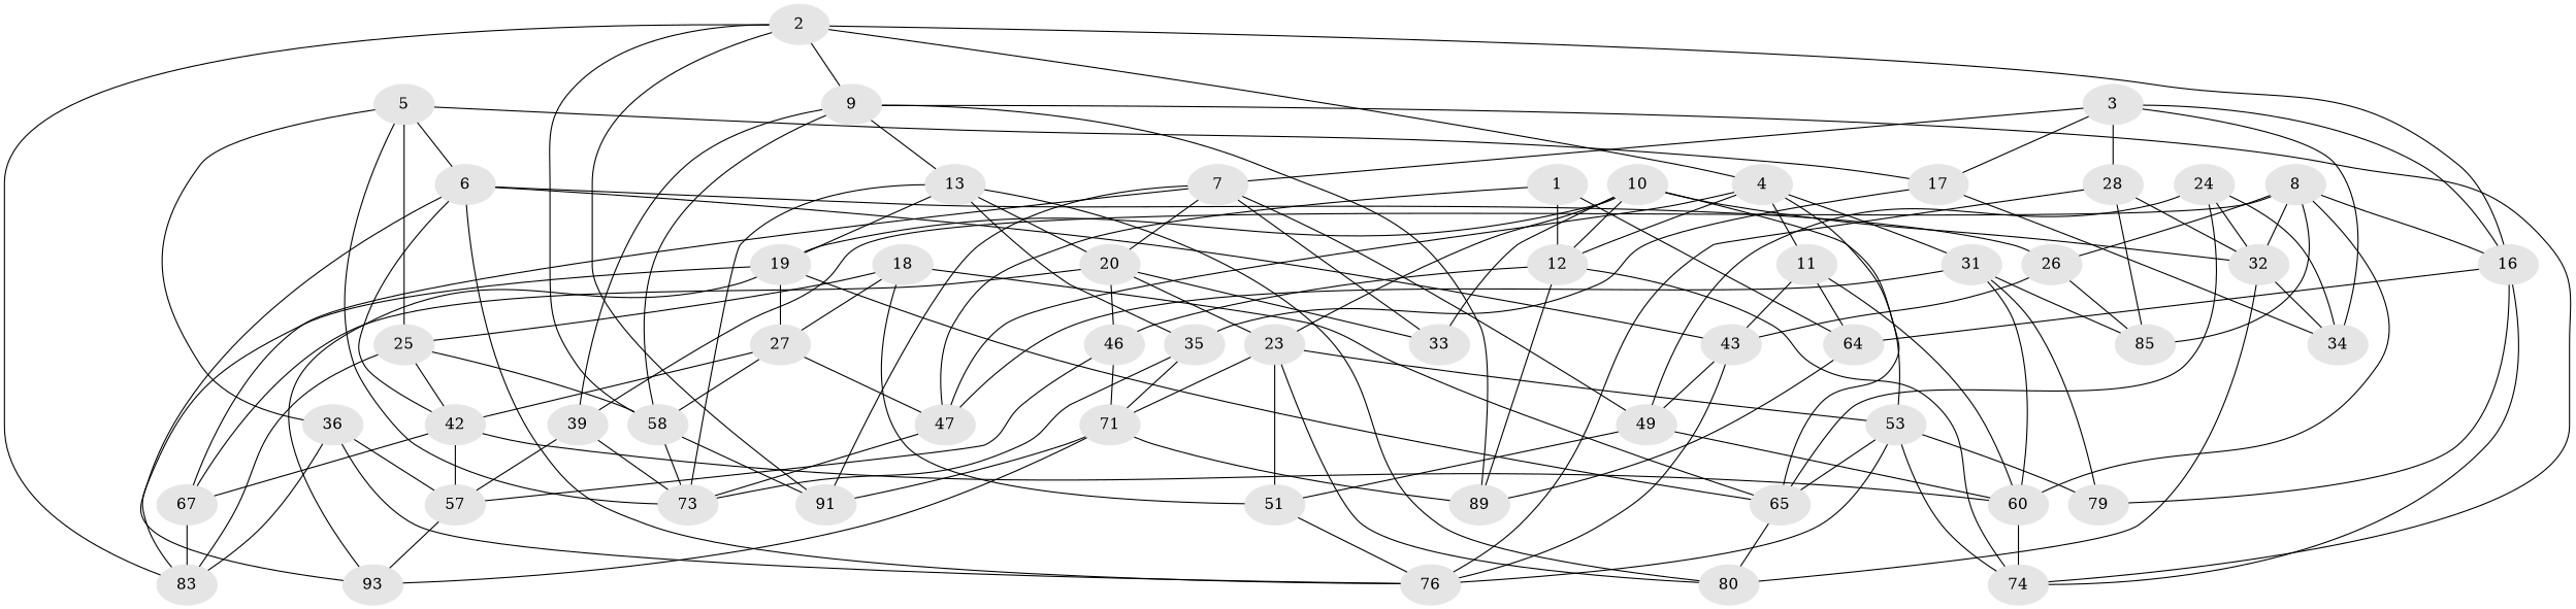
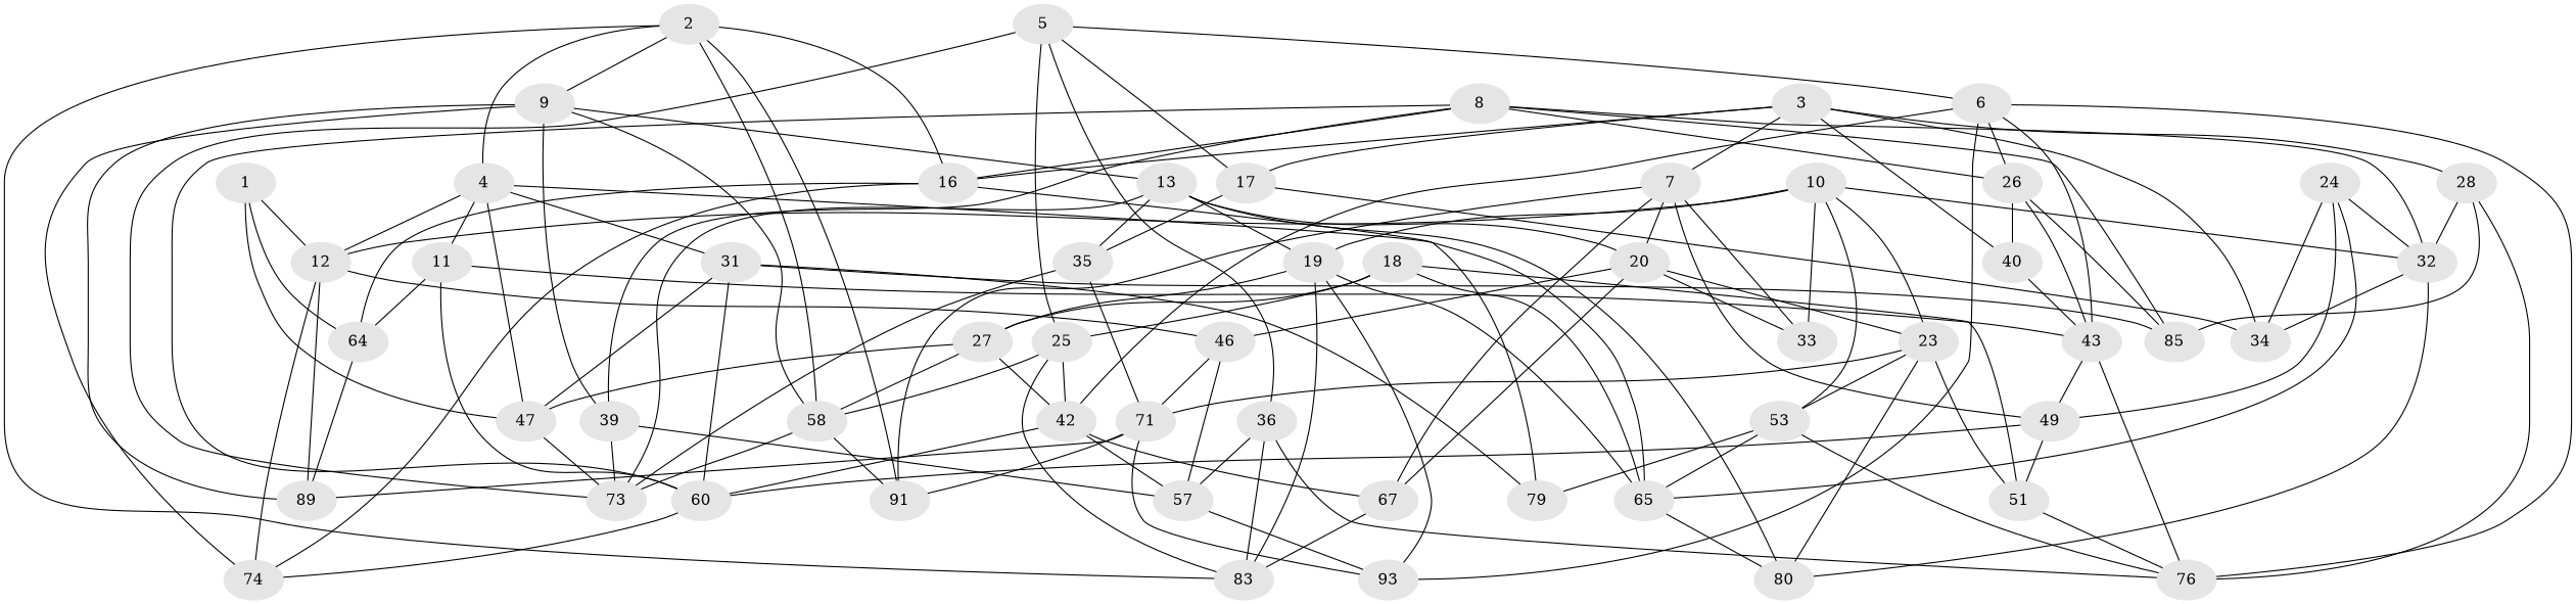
  graph {
    node [color=gray90 style=filled]
    12 [super="+22"]
    74 [super="+90"]
    89
    46
    1
    47 [super="+55"]
    64
    73 [super="+77"]
    2 [super="+78"]
    4 [super="+63"]
    9 [super="+14"]
    16 [super="+82"]
    58 [super="+95"]
    83 [super="+88"]
    91
    11
    n17 [label=31 super="+45"]
    65 [super="+75"]
    39 [super="+52"]
    13 [super="+56"]
    79
    3 [super="+38"]
    7 [super="+92"]
    17
    28
    34
+   40
    20 [super="+41"]
    33
    49 [super="+84"]
    67
    35
    76 [super="+81"]
    32 [super="+54"]
    85
    43 [super="+66"]
    60 [super="+68"]
    80
    5 [super="+44"]
    6 [super="+15"]
    25 [super="+87"]
    36
    26 [super="+59"]
    42 [super="+62"]
    93
    57 [super="+70"]
    23 [super="+48"]
    51 [super="+61"]
    8 [super="+29"]
    19 [super="+69"]
    10 [super="+30"]
    53 [super="+72"]
    27 [super="+31"]
    71 [super="+86"]
    18 [super="+50"]
    24 [super="+94"]
    12 -- 74
    12 -- 89
    12 -- 46
    46 -- 57
    46 -- 71
    1 -- 12
    1 -- 47 [weight=2]
    1 -- 64
    47 -- 73
    64 -- 89
    2 -- 4
    2 -- 9
    2 -- 16
    2 -- 58
    2 -- 83
    2 -- 91
    4 -- 12
    4 -- 47
    4 -- 11
    4 -- n17
    4 -- 65
    9 -- 74
    9 -- 89
    9 -- 58
    9 -- 39
    9 -- 13
    16 -- 74
    16 -- 64
    16 -- 79
    58 -- 73
    58 -- 91
    11 -- 64
    11 -- 43
    11 -- 60
    n17 -- 47
    n17 -- 79
    n17 -- 85
    n17 -- 60
    65 -- 80
    39 -- 73
    39 -- 57 [weight=2]
    13 -- 73
    13 -- 20
    13 -- 35
    13 -- 80
    13 -- 19
    3 -- 16
    3 -- 7
    3 -- 17
    3 -- 28
    3 -- 34
+   3 -- 40
    7 -- 91
    7 -- 20
    7 -- 33
    7 -- 49
    7 -- 67
    17 -- 34
    17 -- 35
    28 -- 76
    28 -- 32
    28 -- 85
+   40 -- 43
    20 -- 46
    20 -- 33
    20 -- 67
    20 -- 23
    49 -- 60
    49 -- 51 [weight=2]
    67 -- 83
    35 -- 73
    35 -- 71
    32 -- 34
    32 -- 80
    43 -- 49
    43 -- 76
    60 -- 74
    5 -- 73
    5 -- 17
    5 -- 6
    5 -- 25 [weight=2]
    5 -- 36
    6 -- 76
    6 -- 43
    6 -- 26
    6 -- 42
    6 -- 93
    25 -- 58
    25 -- 83
    25 -- 42
    36 -- 83
    36 -- 76
    36 -- 57
+   26 -- 40 [weight=2]
    26 -- 85
    26 -- 43
    42 -- 67
    42 -- 60
    42 -- 57
    57 -- 93
    23 -- 80
    23 -- 51
    23 -- 53
    23 -- 71
    51 -- 76
    8 -- 16
    8 -- 39
    8 -- 32
    8 -- 85
    8 -- 60
    8 -- 26
    19 -- 83
    19 -- 65
    19 -- 93
    19 -- 27
    10 -- 12
    10 -- 33
    10 -- 32
    10 -- 23
    10 -- 19
    10 -- 53
-   53 -- 74
    53 -- 65
    53 -- 79
    53 -- 76
    27 -- 47
    27 -- 58
    27 -- 42
    71 -- 89
    71 -- 91
    71 -- 93
    18 -- 65
    18 -- 25
    18 -- 51 [weight=2]
    18 -- 27 [weight=2]
    24 -- 65
    24 -- 34
    24 -- 49
    24 -- 32
  }
